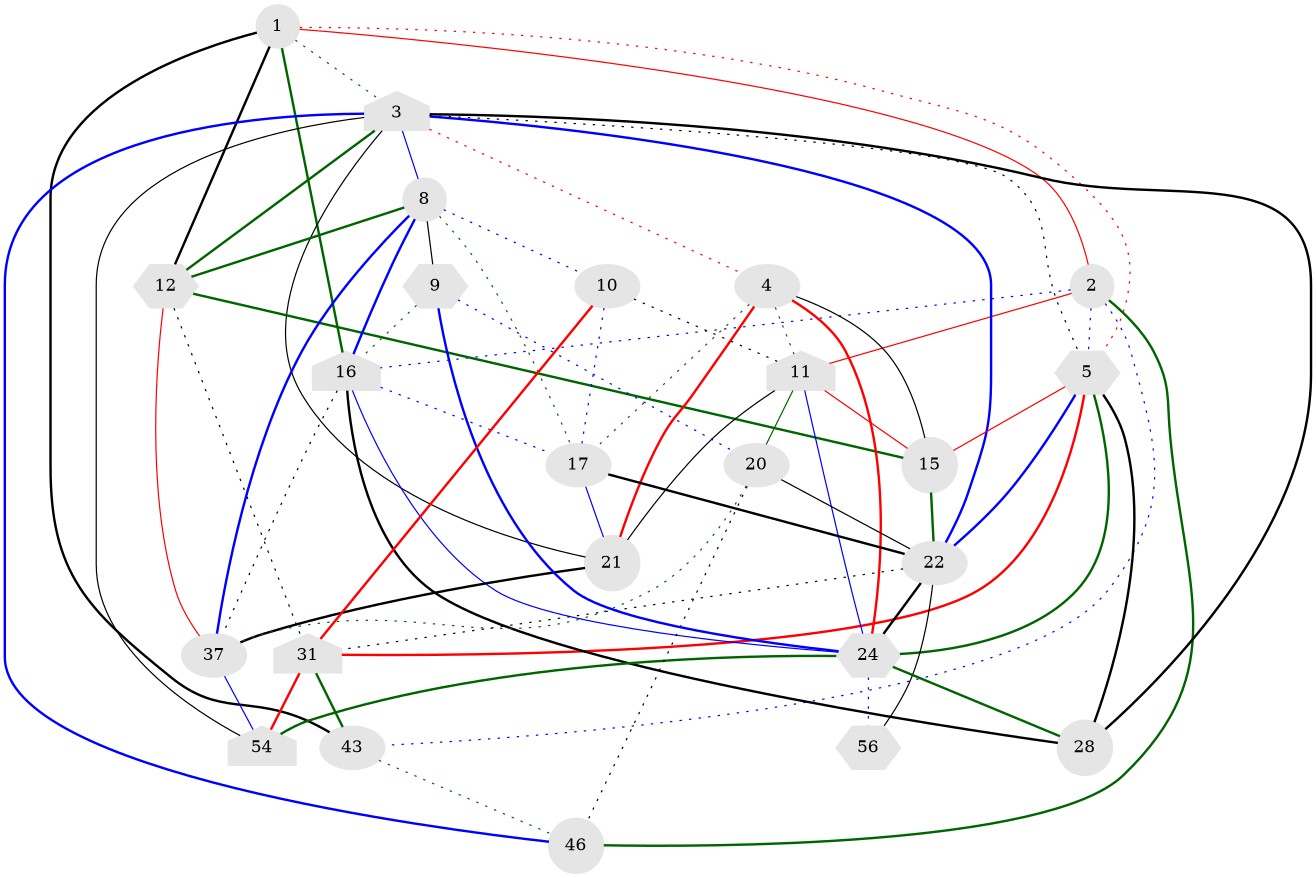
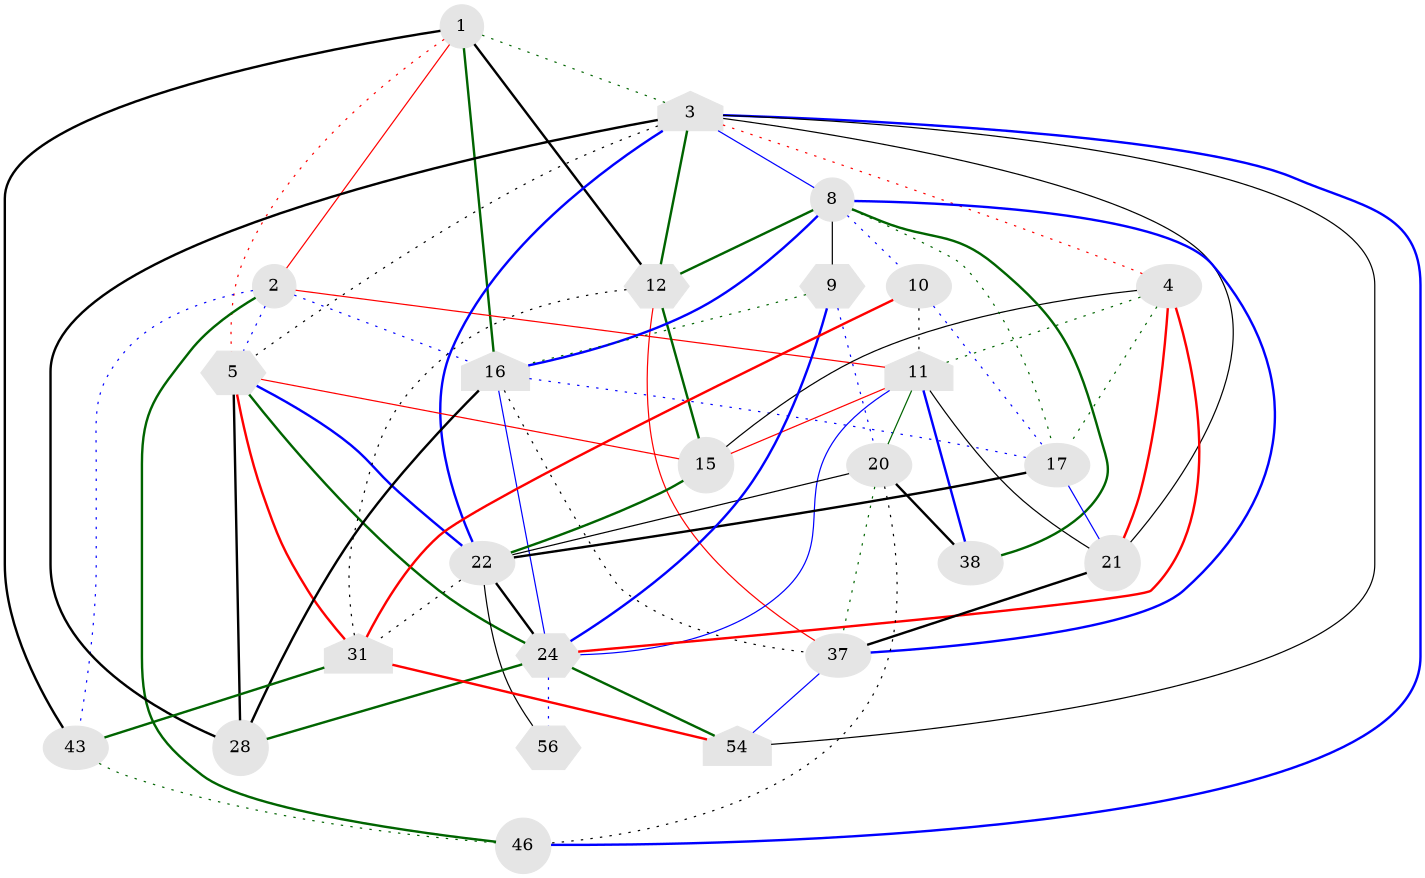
  graph {
    node [color=gray90 shape=ellipse style=filled]
    edge [color=black style=bold]
    1 [shape=circle super="+7+6"]
    2 [shape=circle super="+53"]
    3 [shape=house super="+18"]
    5 [shape=hexagon super="+36+41"]
    12 [shape=hexagon super="+14"]
    16 [shape=house super="+27+42"]
    43
    11 [shape=house super="+61+47+48"]
    46 [shape=circle]
    4 [super="+52+60"]
    8 [shape=circle super="+13+35+57"]
    21 [shape=circle super="+32"]
    22 [super="+25+59"]
    28 [shape=circle]
    54 [shape=house]
    15 [shape=circle super="+49"]
    24 [shape=hexagon super="+40"]
    31 [shape=house super="+58"]
    37 [super="+55+39"]
    17 [super="+34"]
+   38
    20 [super="+29"]
    9 [shape=hexagon super="+23"]
    10
    56 [shape=hexagon]
    1 -- 2 [color=red style=solid]
    1 -- 3 [color=darkgreen style=dotted]
    1 -- 5 [color=red style=dotted]
    1 -- 12
    1 -- 16 [color=darkgreen weight=3]
    1 -- 43
    2 -- 5 [color=blue style=dotted]
    2 -- 16 [color=blue style=dotted]
    2 -- 43 [color=blue style=dotted]
    2 -- 11 [color=red style=solid]
    2 -- 46 [color=darkgreen]
    3 -- 5 [style=dotted]
    3 -- 12 [color=darkgreen]
    3 -- 46 [color=blue]
    3 -- 4 [color=red style=dotted]
    3 -- 8 [color=blue style=solid]
    3 -- 21 [style=solid]
    3 -- 22 [color=blue]
    3 -- 28
    3 -- 54 [style=solid]
    5 -- 22 [color=blue]
    5 -- 28
    5 -- 15 [color=red style=solid]
    5 -- 24 [color=darkgreen]
    5 -- 31 [color=red]
    12 -- 15 [color=darkgreen]
    12 -- 31 [style=dotted]
    12 -- 37 [color=red style=solid]
    16 -- 28
    16 -- 24 [color=blue style=solid]
    16 -- 37 [style=dotted]
    16 -- 17 [color=blue style=dotted]
    43 -- 46 [color=darkgreen style=dotted]
    11 -- 21 [style=solid]
    11 -- 15 [color=red style=solid weight=2]
    11 -- 24 [color=blue style=solid]
+   11 -- 38 [color=blue]
    11 -- 20 [color=darkgreen style=solid]
    4 -- 11 [color=darkgreen style=dotted weight=2]
    4 -- 21 [color=red weight=2]
    4 -- 15 [style=solid]
    4 -- 24 [color=red]
    4 -- 17 [color=darkgreen style=dotted]
    8 -- 12 [color=darkgreen weight=3]
    8 -- 16 [color=blue]
    8 -- 37 [color=blue weight=3]
    8 -- 17 [color=darkgreen style=dotted]
+   8 -- 38 [color=darkgreen]
    8 -- 9 [style=solid weight=2]
    8 -- 10 [color=blue style=dotted]
    21 -- 37
    22 -- 24
    22 -- 31 [style=dotted]
    22 -- 56 [style=solid]
    15 -- 22 [color=darkgreen]
    24 -- 28 [color=darkgreen]
    24 -- 54 [color=darkgreen]
    24 -- 56 [color=blue style=dotted weight=2]
    31 -- 43 [color=darkgreen]
    31 -- 54 [color=red]
    37 -- 54 [color=blue style=solid]
    17 -- 21 [color=blue style=solid]
    17 -- 22
    20 -- 46 [style=dotted]
    20 -- 22 [style=solid]
    20 -- 37 [color=darkgreen style=dotted]
+   20 -- 38 [weight=2]
    9 -- 16 [color=darkgreen style=dotted]
    9 -- 24 [color=blue]
    9 -- 20 [color=blue style=dotted weight=2]
    10 -- 11 [style=dotted]
    10 -- 31 [color=red]
    10 -- 17 [color=blue style=dotted]
  }
